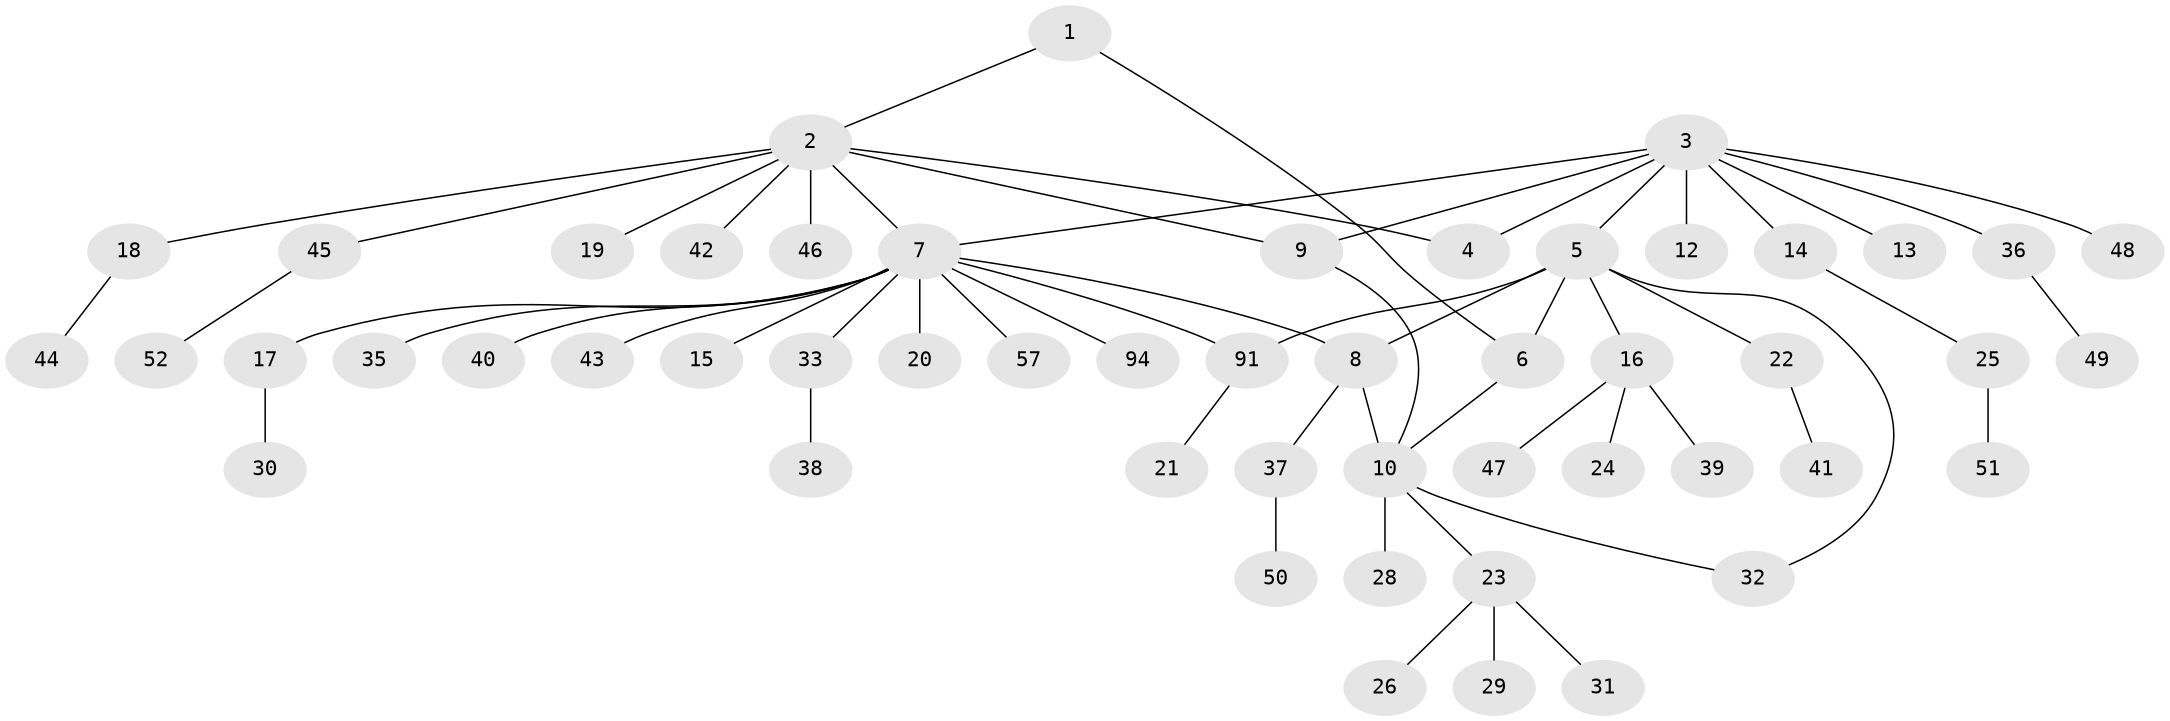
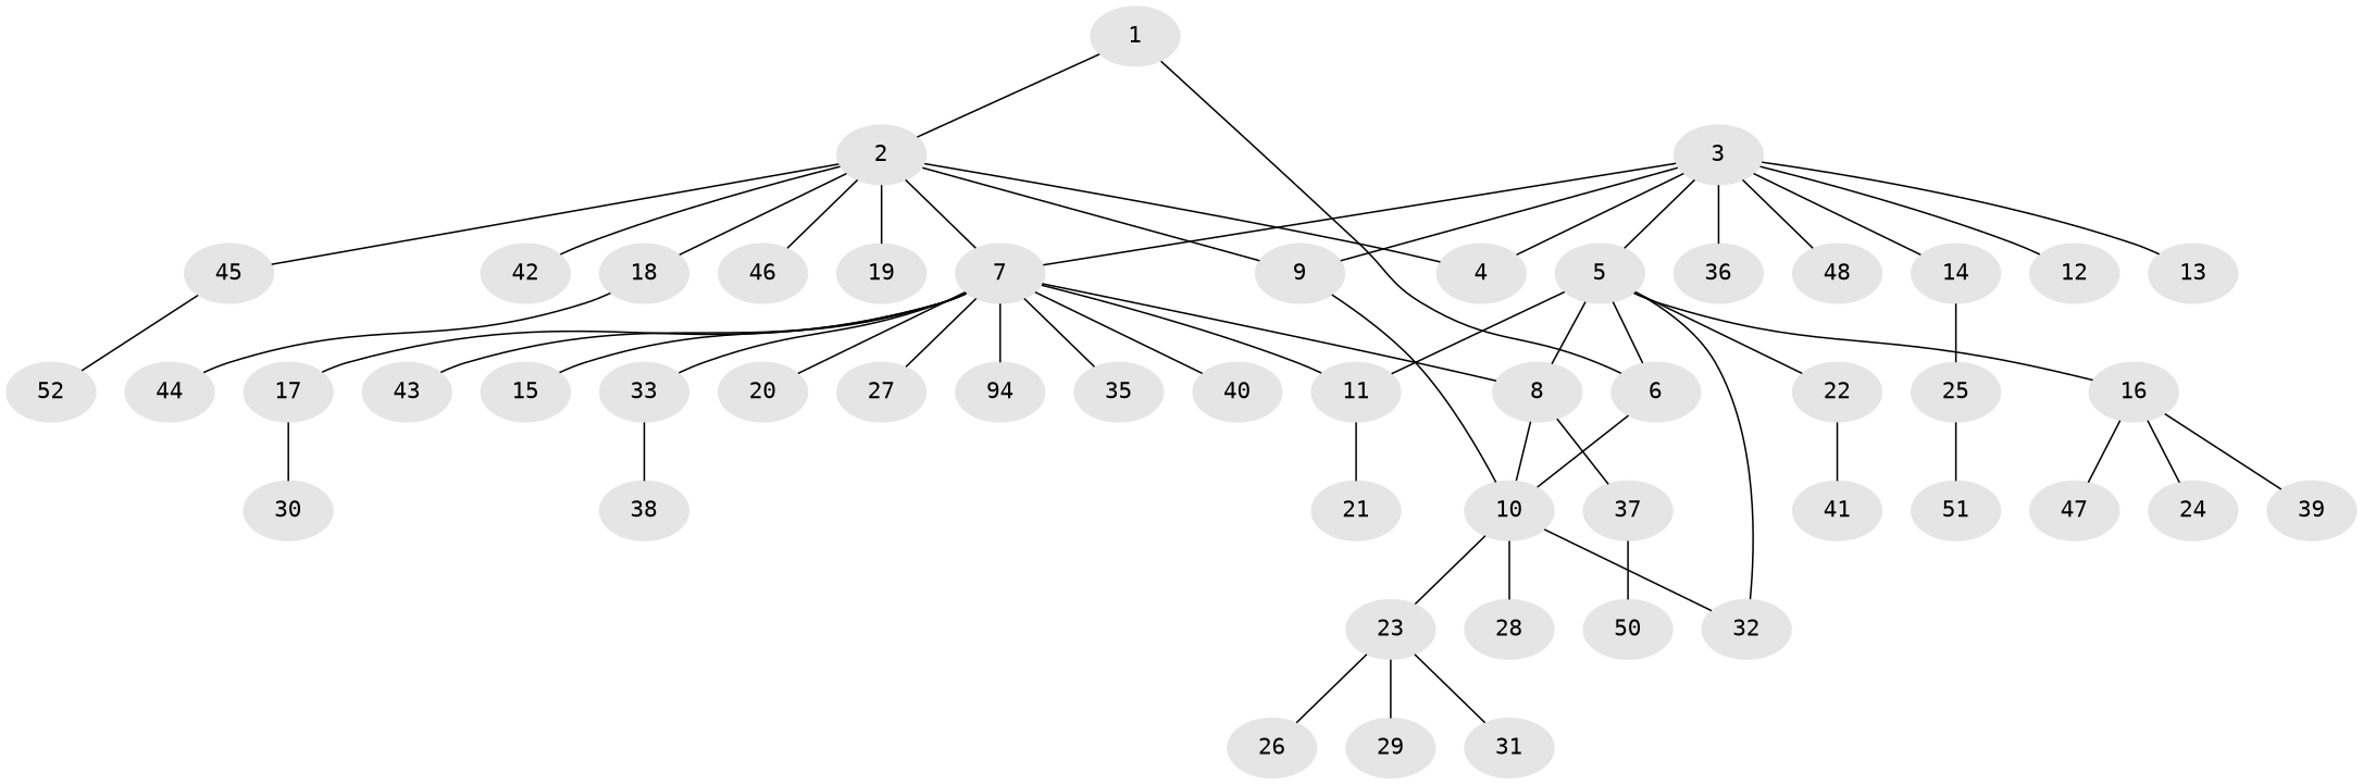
  graph {
    fontname="DejaVu Sans Mono"
    node [color=gray90 fontname="DejaVu Sans Mono" style=filled]
    edge [fontname="DejaVu Sans Mono"]
    1
    2
    6
    4
    7
    9
    18
    19
    42
    45
    46
    10
    8
-   11 [label=91]
+   11
    15
    17
    20
-   27 [label=57]
+   27
    33
    n20 [label=94]
    35
    40
    43
    44
    52
    3
    5
    12
    13
    14
    36
    48
    16
    22
    32
    25
-   49
    37
    21
    24
    39
    47
    41
    23
    28
    30
    38
    50
    26
    29
    31
    51
    1 -- 2
    1 -- 6
    2 -- 4
    2 -- 7
    2 -- 9
    2 -- 18
    2 -- 19
    2 -- 42
    2 -- 45
    2 -- 46
    6 -- 10
    7 -- 8
    7 -- 11
    7 -- 15
    7 -- 17
    7 -- 20
    7 -- 27
    7 -- 33
    7 -- n20
    7 -- 35
    7 -- 40
    7 -- 43
    9 -- 10
    18 -- 44
    45 -- 52
    10 -- 32
    10 -- 23
    10 -- 28
    8 -- 10
    8 -- 37
    11 -- 21
    17 -- 30
    33 -- 38
    3 -- 4
    3 -- 7
    3 -- 9
    3 -- 5
    3 -- 12
    3 -- 13
    3 -- 14
    3 -- 36
    3 -- 48
    5 -- 6
    5 -- 8
    5 -- 11
    5 -- 16
    5 -- 22
    5 -- 32
    14 -- 25
-   36 -- 49
    16 -- 24
    16 -- 39
    16 -- 47
    22 -- 41
    25 -- 51
    37 -- 50
    23 -- 26
    23 -- 29
    23 -- 31
  }
